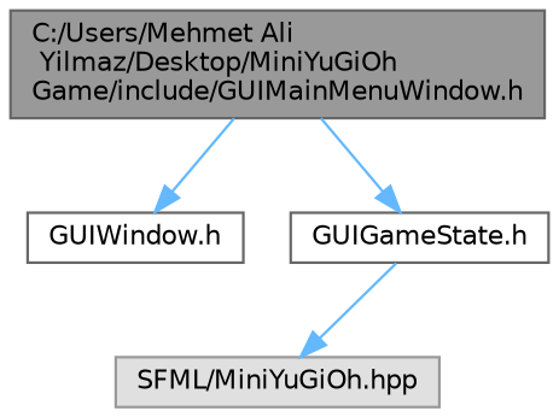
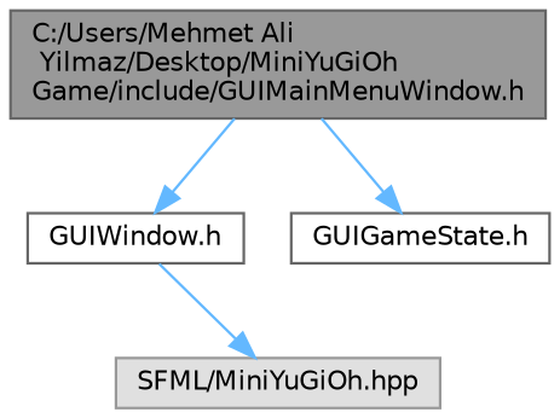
  digraph {
    node [color=grey40 fillcolor=white fontname=Helvetica fontsize=10 shape=box style=filled]
    edge [color=steelblue1 fontname=Helvetica fontsize=10 labelfontname=Helvetica labelfontsize=10 style=solid]
    n1 [color=gray40 fillcolor=grey60 fontcolor=black height=0.2 label="C:/Users/Mehmet Ali\l Yilmaz/Desktop/MiniYuGiOh\lGame/include/GUIMainMenuWindow.h" width=0.4]
    n2 [height=0.2 label="GUIWindow.h" width=0.4]
    n3 [height=0.2 label="GUIGameState.h" width=0.4]
    n4 [color=grey60 fillcolor="#E0E0E0" height=0.2 label="SFML/MiniYuGiOh.hpp" width=0.4]
    n1 -> n2
    n1 -> n3
-   n3 -> n4
+   n2 -> n4
  }
